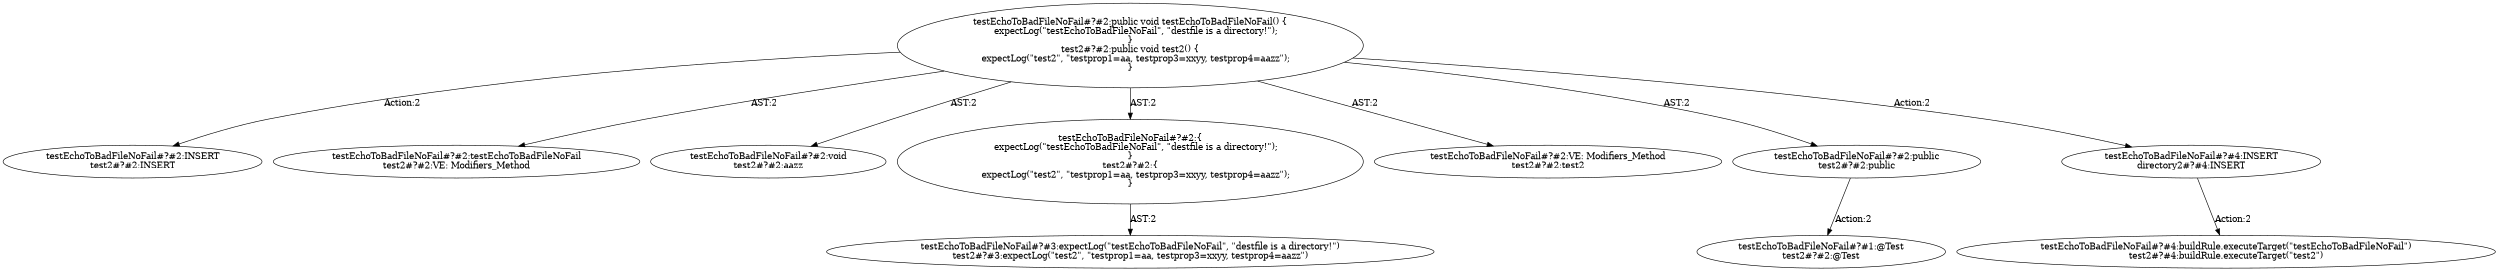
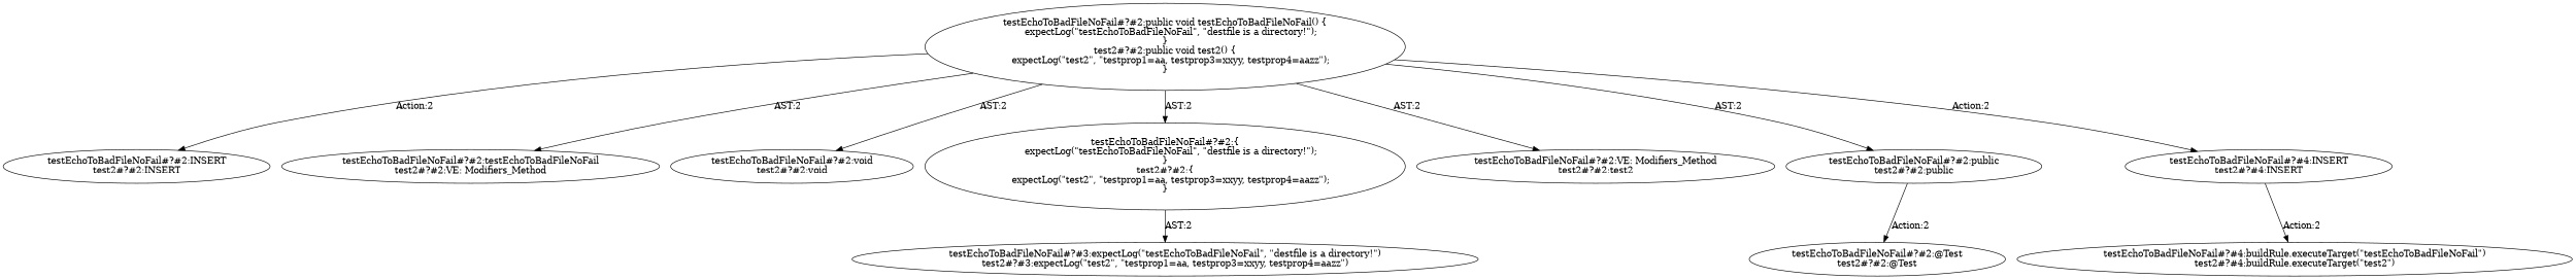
  digraph {
    node [shape=ellipse]
    n1 [label="testEchoToBadFileNoFail#?#2:INSERT\ntest2#?#2:INSERT"]
-   n2 [label="testEchoToBadFileNoFail#?#1:@Test\ntest2#?#2:@Test"]
+   n2 [label="testEchoToBadFileNoFail#?#2:@Test\ntest2#?#2:@Test"]
    n3 [label="testEchoToBadFileNoFail#?#2:public void testEchoToBadFileNoFail() \{\n    expectLog(\"testEchoToBadFileNoFail\", \"destfile is a directory!\");\n\}\ntest2#?#2:public void test2() \{\n    expectLog(\"test2\", \"testprop1=aa, testprop3=xxyy, testprop4=aazz\");\n\}"]
    n4 [label="testEchoToBadFileNoFail#?#2:testEchoToBadFileNoFail\ntest2#?#2:VE: Modifiers_Method"]
-   n5 [label="testEchoToBadFileNoFail#?#2:void\ntest2#?#2:aazz"]
+   n5 [label="testEchoToBadFileNoFail#?#2:void\ntest2#?#2:void"]
    n6 [label="testEchoToBadFileNoFail#?#2:\{\n    expectLog(\"testEchoToBadFileNoFail\", \"destfile is a directory!\");\n\}\ntest2#?#2:\{\n    expectLog(\"test2\", \"testprop1=aa, testprop3=xxyy, testprop4=aazz\");\n\}"]
    n7 [label="testEchoToBadFileNoFail#?#2:VE: Modifiers_Method\ntest2#?#2:test2"]
    n8 [label="testEchoToBadFileNoFail#?#2:public\ntest2#?#2:public"]
-   n9 [label="testEchoToBadFileNoFail#?#4:INSERT\ndirectory2#?#4:INSERT"]
+   n9 [label="testEchoToBadFileNoFail#?#4:INSERT\ntest2#?#4:INSERT"]
    n10 [label="testEchoToBadFileNoFail#?#3:expectLog(\"testEchoToBadFileNoFail\", \"destfile is a directory!\")\ntest2#?#3:expectLog(\"test2\", \"testprop1=aa, testprop3=xxyy, testprop4=aazz\")"]
    n11 [label="testEchoToBadFileNoFail#?#4:buildRule.executeTarget(\"testEchoToBadFileNoFail\")\ntest2#?#4:buildRule.executeTarget(\"test2\")"]
    n3 -> n1 [label="Action:2"]
    n3 -> n4 [label="AST:2"]
    n3 -> n5 [label="AST:2"]
    n3 -> n6 [label="AST:2"]
    n3 -> n7 [label="AST:2"]
    n3 -> n8 [label="AST:2"]
    n3 -> n9 [label="Action:2"]
    n6 -> n10 [label="AST:2"]
    n8 -> n2 [label="Action:2"]
    n9 -> n11 [label="Action:2"]
  }
